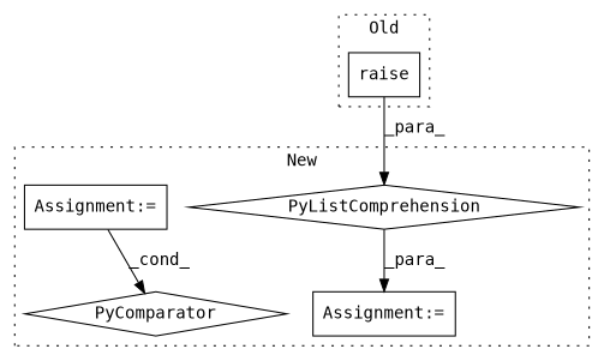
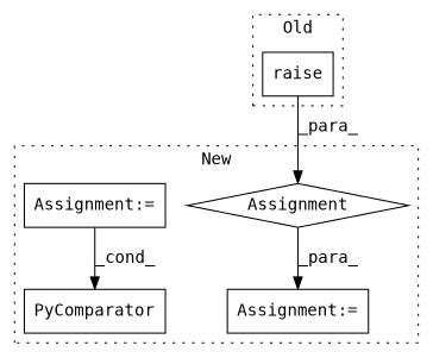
  digraph {
    fontname="DejaVu Sans Mono"
    node [a=7 fontname="DejaVu Sans Mono" l=1 shape=box]
    edge [fontname="DejaVu Sans Mono"]
-   n1 [a=109 l=105 label=PyListComprehension s=2079 shape=diamond]
+   n1 [a=109 l=105 label=Assignment s=2079 shape=diamond]
    n2 [label="Assignment:=" s=1827]
-   n3 [a=113 l=23 label=PyComparator s=2153 shape=diamond]
+   n3 [a=113 l=23 label=PyComparator s=2153]
    n4 [label="Assignment:=" s=2340]
    n5 [a=32 l=7 label=raise s=591]
    subgraph cluster_1 {
      label=New
      style=dotted
      n1
      n2
      n3
      n4
    }
    subgraph cluster_2 {
      label=Old
      style=dotted
      n5
    }
    n1 -> n4 [label=_para_]
    n2 -> n3 [label=_cond_]
    n5 -> n1 [label=_para_]
  }
